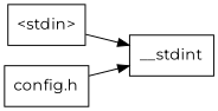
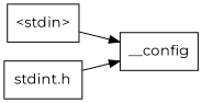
  digraph {
    fontname=Montserrat
    rankdir=LR
    node [fontname=Montserrat shape=box]
    edge [fontname=Montserrat]
    n1 [label="\<stdin\>"]
-   n2 [label=__stdint]
-   n3 [label="config.h"]
+   n2 [label=__config]
+   n3 [label="stdint.h"]
    n1 -> n2
    n3 -> n2
  }
